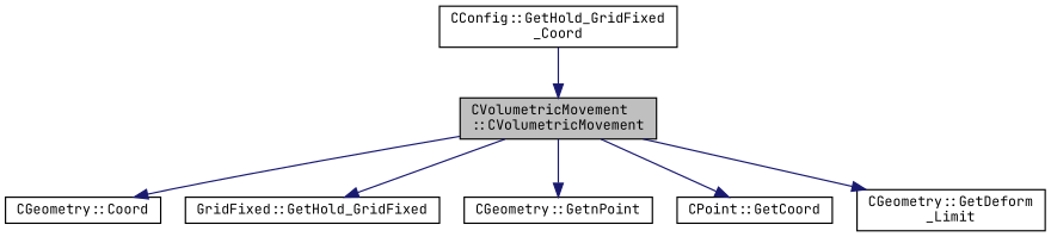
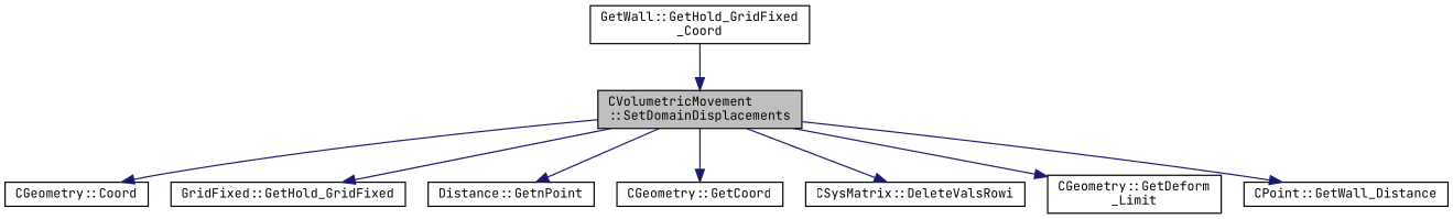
  digraph {
    fontname="JetBrains Mono"
    rankdir=TB
    node [color=black fillcolor=white fontname="JetBrains Mono" fontsize=10 shape=record style=filled]
    edge [color=midnightblue fontname="JetBrains Mono" fontsize=10 labelfontname=Helvetica labelfontsize=10 style=solid]
-   n1 [fillcolor=grey75 fontcolor=black height=0.2 label="CVolumetricMovement\l::CVolumetricMovement" width=0.4]
+   n1 [fillcolor=grey75 fontcolor=black height=0.2 label="CVolumetricMovement\l::SetDomainDisplacements" width=0.4]
    n2 [height=0.2 label="CGeometry::Coord" width=0.4]
    n3 [height=0.2 label="GridFixed::GetHold_GridFixed" width=0.4]
-   n4 [height=0.2 label="CGeometry::GetnPoint" width=0.4]
-   n5 [height=0.2 label="CPoint::GetCoord" width=0.4]
+   n4 [height=0.2 label="Distance::GetnPoint" width=0.4]
+   n5 [height=0.2 label="CGeometry::GetCoord" width=0.4]
+   n6 [height=0.2 label="CSysMatrix::DeleteValsRowi" width=0.4]
    n7 [height=0.2 label="CGeometry::GetDeform\l_Limit" width=0.4]
-   n9 [height=0.2 label="CConfig::GetHold_GridFixed\l_Coord" width=0.4]
+   n8 [height=0.2 label="CPoint::GetWall_Distance" width=0.4]
+   n9 [height=0.2 label="GetWall::GetHold_GridFixed\l_Coord" width=0.4]
    n1 -> n2
    n1 -> n3
    n1 -> n4
    n1 -> n5
+   n1 -> n6
    n1 -> n7
+   n1 -> n8
    n9 -> n1
  }
